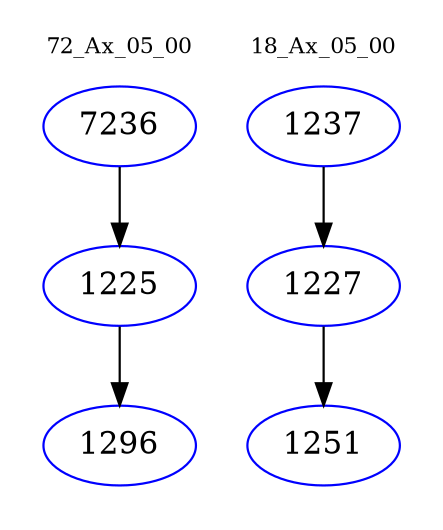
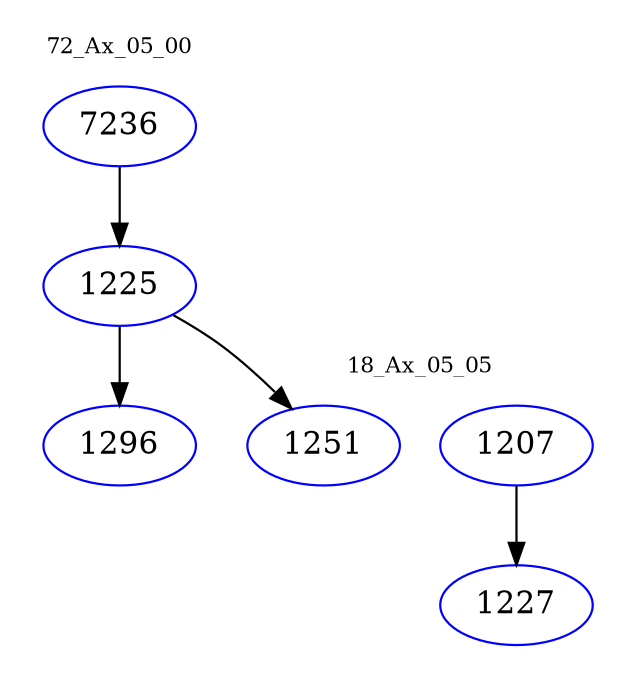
  digraph {
    node [color=blue]
    edge [color=black]
    n1 [label=7236]
    n2 [label=1225]
    n3 [label=1296]
-   n4 [label=1237]
+   n4 [label=1207]
    n5 [label=1227]
    n6 [label=1251]
    subgraph cluster_1 {
      color=white
      fontsize=10
      label="72_Ax_05_00"
      n1
      n2
      n3
    }
    subgraph cluster_2 {
      color=white
      fontsize=10
-     label="18_Ax_05_00"
+     label="18_Ax_05_05"
      n4
      n5
      n6
    }
    n1 -> n2
    n2 -> n3
    n4 -> n5
-   n5 -> n6
+   n2 -> n6
  }
